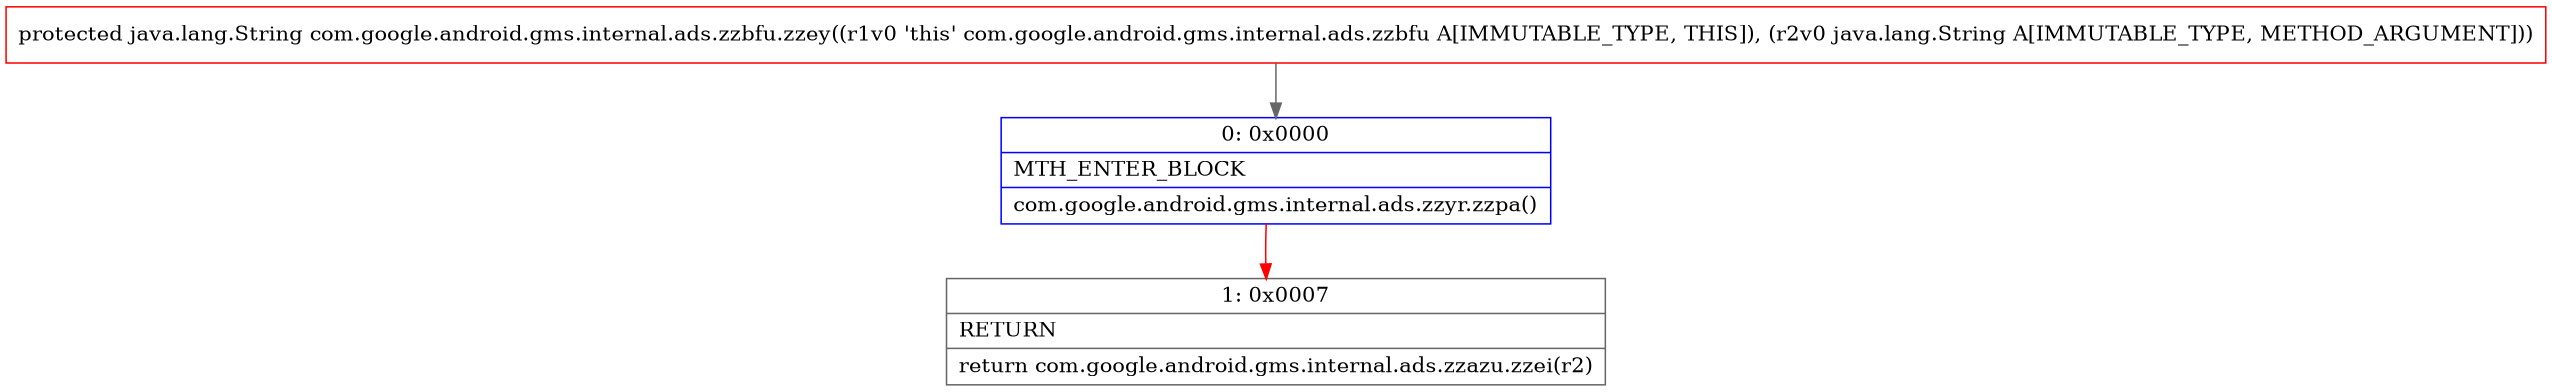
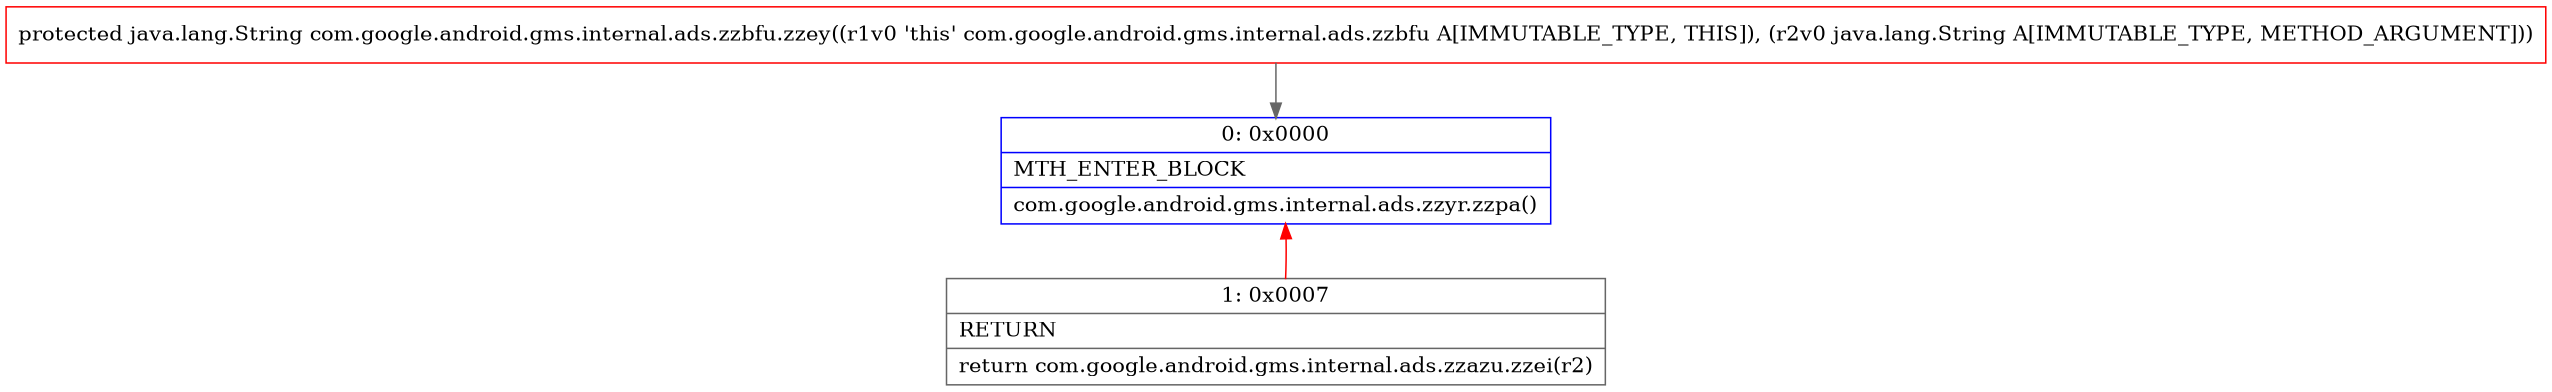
  digraph {
    node [shape=record]
    edge [style=solid]
    n1 [label="{0\:\ 0x0000|MTH_ENTER_BLOCK\l|com.google.android.gms.internal.ads.zzyr.zzpa()\l}" color=blue]
    n2 [label="{1\:\ 0x0007|RETURN\l|return com.google.android.gms.internal.ads.zzazu.zzei(r2)\l}" color=gray40]
    n3 [label="{protected java.lang.String com.google.android.gms.internal.ads.zzbfu.zzey((r1v0 'this' com.google.android.gms.internal.ads.zzbfu A[IMMUTABLE_TYPE, THIS]), (r2v0 java.lang.String A[IMMUTABLE_TYPE, METHOD_ARGUMENT])) }" color=red]
-   n1 -> n2 [color=red]
+   n2 -> n1 [color=red]
    n3 -> n1 [color=gray40]
  }
